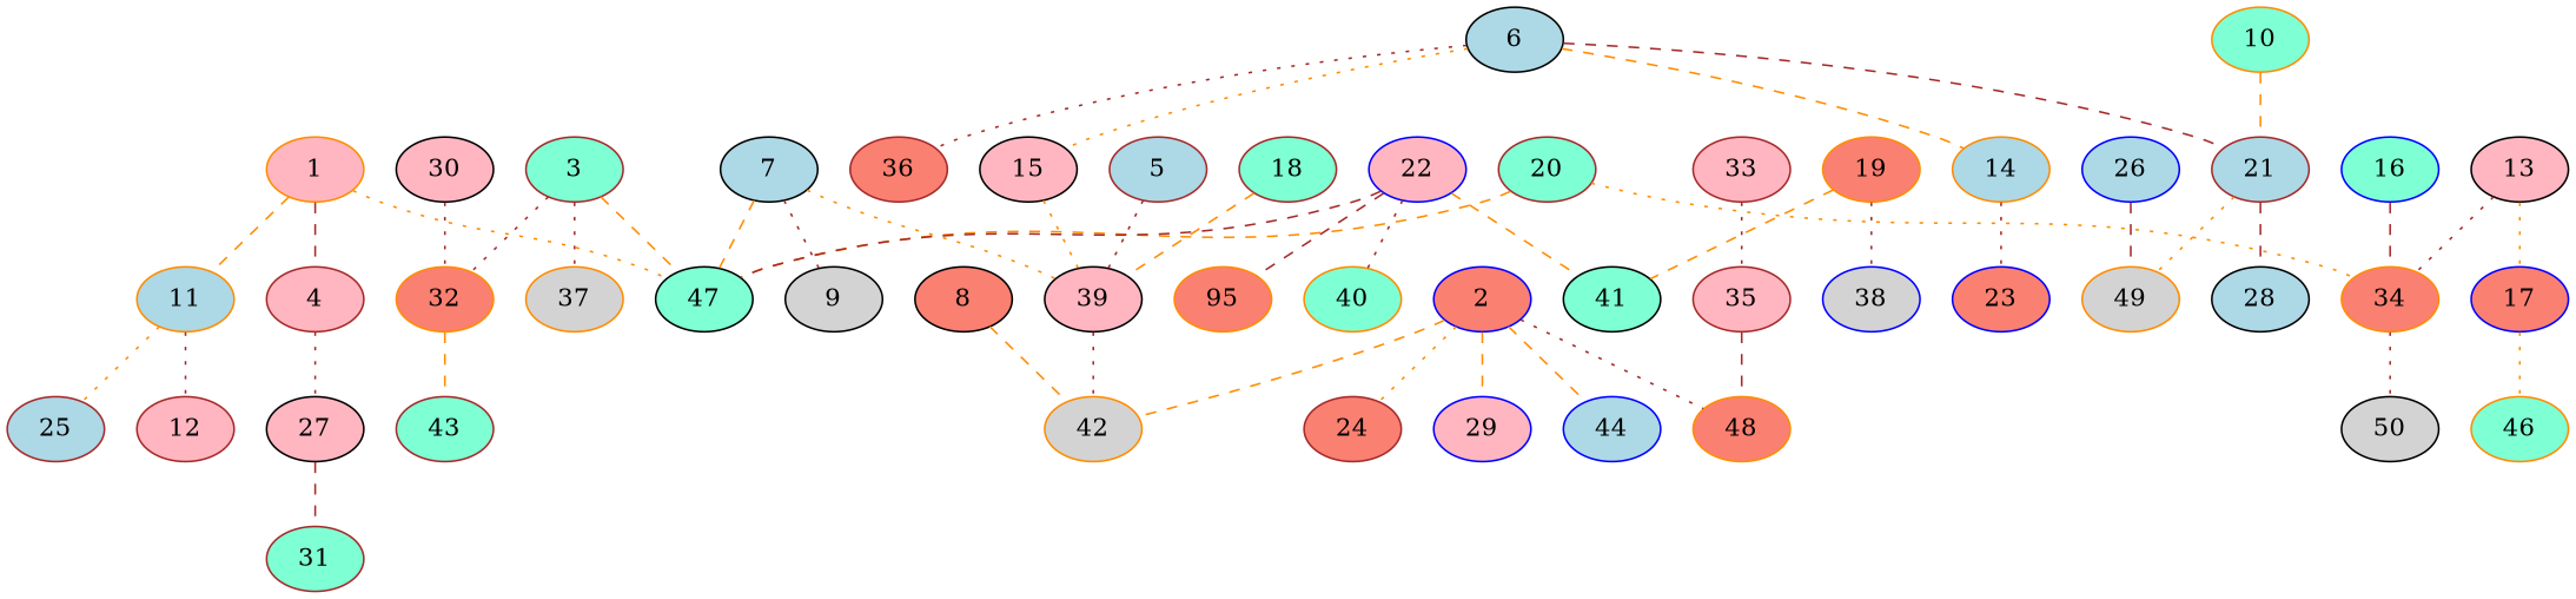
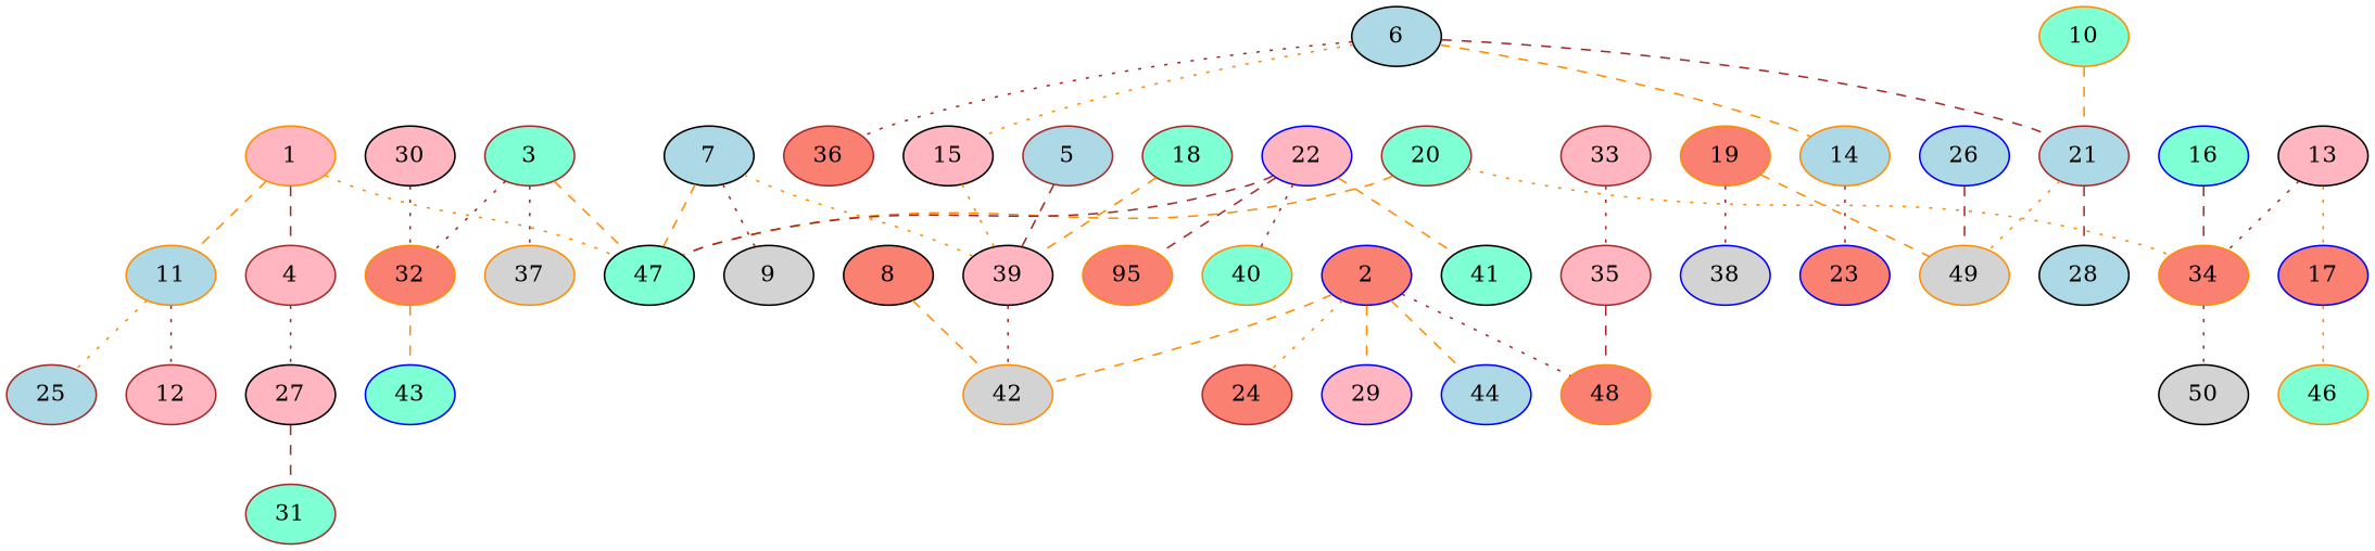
  graph {
    node [color=brown fillcolor=lightpink style=filled]
    edge [color=brown style=dotted weight=1.0]
    4
    1 [color=darkorange]
    11 [color=darkorange fillcolor=lightblue]
    47 [color=black fillcolor=aquamarine]
    27 [color=black]
    12
    25 [fillcolor=lightblue]
    2 [color=blue fillcolor=salmon]
    24 [fillcolor=salmon]
    29 [color=blue]
    42 [color=darkorange fillcolor=lightgrey]
    44 [color=blue fillcolor=lightblue]
    48 [color=darkorange fillcolor=salmon]
    3 [fillcolor=aquamarine]
    32 [color=darkorange fillcolor=salmon]
    37 [color=darkorange fillcolor=lightgrey]
-   43 [fillcolor=aquamarine]
+   43 [color=blue fillcolor=aquamarine]
    31 [fillcolor=aquamarine]
    5 [fillcolor=lightblue]
    39 [color=black]
    6 [color=black fillcolor=lightblue]
    14 [color=darkorange fillcolor=lightblue]
    15 [color=black]
    21 [fillcolor=lightblue]
    36 [fillcolor=salmon]
    23 [color=blue fillcolor=salmon]
    49 [color=darkorange fillcolor=lightgrey]
    28 [color=black fillcolor=lightblue]
    7 [color=black fillcolor=lightblue]
    9 [color=black fillcolor=lightgrey]
    8 [color=black fillcolor=salmon]
    10 [color=darkorange fillcolor=aquamarine]
    13 [color=black]
    17 [color=blue fillcolor=salmon]
    34 [color=darkorange fillcolor=salmon]
    46 [color=darkorange fillcolor=aquamarine]
    50 [color=black fillcolor=lightgrey]
    16 [color=blue fillcolor=aquamarine]
    18 [fillcolor=aquamarine]
    19 [color=darkorange fillcolor=salmon]
    38 [color=blue fillcolor=lightgrey]
    20 [fillcolor=aquamarine]
    22 [color=blue]
    40 [color=darkorange fillcolor=aquamarine]
    41 [color=black fillcolor=aquamarine]
    n46 [color=darkorange fillcolor=salmon label=95]
    26 [color=blue fillcolor=lightblue]
    30 [color=black]
    33
    35
    4 -- 27
    1 -- 4 [style=dashed]
    1 -- 11 [color=darkorange style=dashed]
    1 -- 47 [color=darkorange]
    11 -- 12
    11 -- 25 [color=darkorange]
    27 -- 31 [style=dashed]
    2 -- 24 [color=darkorange]
    2 -- 29 [color=darkorange style=dashed]
    2 -- 42 [color=darkorange style=dashed]
    2 -- 44 [color=darkorange style=dashed]
    2 -- 48
    3 -- 47 [color=darkorange style=dashed]
    3 -- 32
    3 -- 37
    32 -- 43 [color=darkorange style=dashed]
-   5 -- 39
+   5 -- 39 [style=dashed]
    39 -- 42
    6 -- 14 [color=darkorange style=dashed]
    6 -- 15 [color=darkorange]
    6 -- 21 [style=dashed]
    6 -- 36
    14 -- 23
    15 -- 39 [color=darkorange]
    21 -- 49 [color=darkorange]
    21 -- 28 [style=dashed]
    7 -- 47 [color=darkorange style=dashed]
    7 -- 39 [color=darkorange]
    7 -- 9
    8 -- 42 [color=darkorange style=dashed]
    10 -- 21 [color=darkorange style=dashed]
    13 -- 17 [color=darkorange]
    13 -- 34
    17 -- 46 [color=darkorange]
    34 -- 50
    16 -- 34 [style=dashed]
    18 -- 39 [color=darkorange style=dashed]
-   19 -- 41 [color=darkorange style=dashed]
+   19 -- 49 [color=darkorange style=dashed]
    19 -- 38
    20 -- 47 [color=darkorange style=dashed]
    20 -- 34 [color=darkorange]
    22 -- 47 [style=dashed]
    22 -- 40
    22 -- 41 [color=darkorange style=dashed]
    22 -- n46 [style=dashed]
    26 -- 49 [style=dashed]
    30 -- 32
    33 -- 35
    35 -- 48 [style=dashed]
  }
